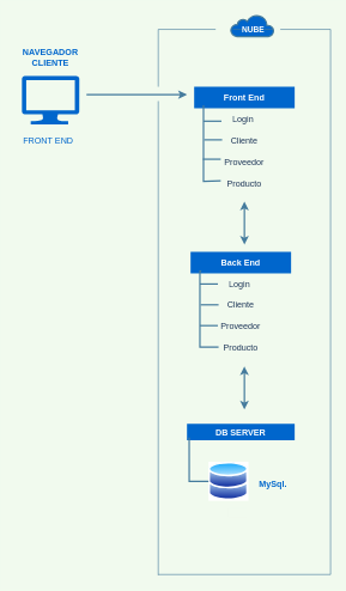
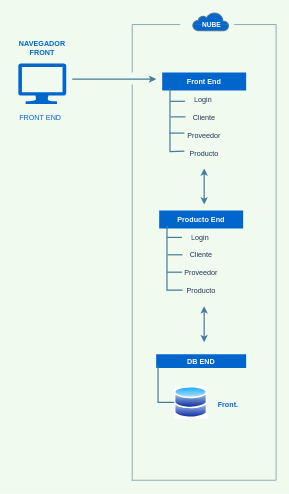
  <mxCell id="0" />
  <mxCell id="1" parent="0" />
  <mxCell id="2" value="Front End" style="swimlane;fontStyle=1;childLayout=stackLayout;horizontal=1;startSize=30;horizontalStack=0;resizeParent=1;resizeParentMax=0;resizeLast=0;collapsible=1;marginBottom=0;whiteSpace=wrap;html=1;align=center;fillColor=#0066CC;strokeColor=none;fontColor=#FFFFFF;" vertex="1" parent="1"><mxGeometry x="270" y="120" width="140" height="150" as="geometry"><mxRectangle x="260" y="-200" width="90" height="30" as="alternateBounds" /></mxGeometry></mxCell>
  <mxCell id="3" value="Login&amp;nbsp;" style="text;strokeColor=none;fillColor=none;align=center;verticalAlign=middle;spacingLeft=4;spacingRight=4;overflow=hidden;points=[[0,0.5],[1,0.5]];portConstraint=eastwest;rotatable=0;whiteSpace=wrap;html=1;fontColor=#1D3557;" vertex="1" parent="2"><mxGeometry y="30" width="140" height="30" as="geometry" /></mxCell>
  <mxCell id="4" value="Cliente" style="text;strokeColor=none;fillColor=none;align=center;verticalAlign=middle;spacingLeft=4;spacingRight=4;overflow=hidden;points=[[0,0.5],[1,0.5]];portConstraint=eastwest;rotatable=0;whiteSpace=wrap;html=1;fontColor=#1D3557;" vertex="1" parent="2"><mxGeometry y="60" width="140" height="30" as="geometry" /></mxCell>
  <mxCell id="5" value="" style="edgeStyle=segmentEdgeStyle;endArrow=none;html=1;rounded=0;labelBackgroundColor=none;strokeColor=#457B9D;fontColor=#FFFFFF;fillColor=#A8DADC;exitX=0.029;exitY=0;exitDx=0;exitDy=0;exitPerimeter=0;endFill=0;strokeWidth=2;" edge="1" parent="2"><mxGeometry width="50" height="50" relative="1" as="geometry"><mxPoint x="13.0" y="26" as="sourcePoint" /><mxPoint x="37" y="131" as="targetPoint" /><Array as="points"><mxPoint x="13" y="132" /></Array></mxGeometry></mxCell>
  <mxCell id="6" value="Proveedor" style="text;strokeColor=none;fillColor=none;align=center;verticalAlign=middle;spacingLeft=4;spacingRight=4;overflow=hidden;points=[[0,0.5],[1,0.5]];portConstraint=eastwest;rotatable=0;whiteSpace=wrap;html=1;fontColor=#1D3557;" vertex="1" parent="2"><mxGeometry y="90" width="140" height="30" as="geometry" /></mxCell>
  <mxCell id="7" value="Producto" style="text;strokeColor=none;fillColor=none;align=center;verticalAlign=middle;spacingLeft=4;spacingRight=4;overflow=hidden;points=[[0,0.5],[1,0.5]];portConstraint=eastwest;rotatable=0;whiteSpace=wrap;html=1;fontColor=#1D3557;" vertex="1" parent="2"><mxGeometry y="120" width="140" height="30" as="geometry" /></mxCell>
- <mxCell id="8" value="Back End" style="swimlane;fontStyle=1;childLayout=stackLayout;horizontal=1;startSize=30;horizontalStack=0;resizeParent=1;resizeParentMax=0;resizeLast=0;collapsible=1;marginBottom=0;whiteSpace=wrap;fillColor=#0066CC;align=center;strokeColor=none;fontColor=#FFFFFF;" vertex="1" parent="1"><mxGeometry x="265" y="350" width="140" height="150" as="geometry" /></mxCell>
+ <mxCell id="8" value="Producto End" style="swimlane;fontStyle=1;childLayout=stackLayout;horizontal=1;startSize=30;horizontalStack=0;resizeParent=1;resizeParentMax=0;resizeLast=0;collapsible=1;marginBottom=0;whiteSpace=wrap;fillColor=#0066CC;align=center;strokeColor=none;fontColor=#FFFFFF;" vertex="1" parent="1"><mxGeometry x="265" y="350" width="140" height="150" as="geometry" /></mxCell>
  <mxCell id="9" value="Login&amp;nbsp;" style="text;strokeColor=none;fillColor=none;align=center;verticalAlign=middle;spacingLeft=4;spacingRight=4;overflow=hidden;points=[[0,0.5],[1,0.5]];portConstraint=eastwest;rotatable=0;whiteSpace=wrap;html=1;fontColor=#1D3557;" vertex="1" parent="8"><mxGeometry y="30" width="140" height="30" as="geometry" /></mxCell>
  <mxCell id="10" value="Cliente" style="text;strokeColor=none;fillColor=none;align=center;verticalAlign=middle;spacingLeft=4;spacingRight=4;overflow=hidden;points=[[0,0.5],[1,0.5]];portConstraint=eastwest;rotatable=0;whiteSpace=wrap;html=1;fontColor=#1D3557;" vertex="1" parent="8"><mxGeometry y="60" width="140" height="30" as="geometry" /></mxCell>
  <mxCell id="11" value="Proveedor" style="text;strokeColor=none;fillColor=none;align=center;verticalAlign=middle;spacingLeft=4;spacingRight=4;overflow=hidden;points=[[0,0.5],[1,0.5]];portConstraint=eastwest;rotatable=0;whiteSpace=wrap;html=1;fontColor=#1D3557;" vertex="1" parent="8"><mxGeometry y="90" width="140" height="30" as="geometry" /></mxCell>
  <mxCell id="12" value="Producto" style="text;strokeColor=none;fillColor=none;align=center;verticalAlign=middle;spacingLeft=4;spacingRight=4;overflow=hidden;points=[[0,0.5],[1,0.5]];portConstraint=eastwest;rotatable=0;whiteSpace=wrap;html=1;fontColor=#1D3557;" vertex="1" parent="8"><mxGeometry y="120" width="140" height="30" as="geometry" /></mxCell>
  <mxCell id="13" style="edgeStyle=orthogonalEdgeStyle;rounded=0;orthogonalLoop=1;jettySize=auto;html=1;strokeColor=#457B9D;fontSize=25;fontColor=#1D3557;fillColor=#A8DADC;labelBackgroundColor=#F1FAEE;strokeWidth=2;" edge="1" parent="1"><mxGeometry relative="1" as="geometry"><mxPoint x="120" y="131" as="sourcePoint" /><mxPoint x="260" y="131" as="targetPoint" /></mxGeometry></mxCell>
  <mxCell id="14" value="" style="verticalLabelPosition=bottom;html=1;verticalAlign=top;align=center;strokeColor=none;fillColor=#0066CC;shape=mxgraph.azure.computer;pointerEvents=1;fontColor=#1D3557;" vertex="1" parent="1"><mxGeometry x="30" y="105" width="80" height="67.5" as="geometry" /></mxCell>
  <mxCell id="15" value="" style="html=1;verticalLabelPosition=bottom;align=center;verticalAlign=top;strokeWidth=2;strokeColor=#457B9D;shadow=0;dashed=0;shape=mxgraph.ios7.icons.cloud;fillColor=#0066CC;fontColor=#1D3557;" vertex="1" parent="1"><mxGeometry x="321" y="20" width="60" height="30" as="geometry" /></mxCell>
- <mxCell id="16" value="DB SERVER" style="swimlane;html=1;fillColor=#0066CC;strokeColor=none;fontColor=#FFFFFF;whiteSpace=wrap;" vertex="1" parent="1"><mxGeometry x="260" y="590" width="150" height="160" as="geometry" /></mxCell>
+ <mxCell id="16" value="DB END" style="swimlane;html=1;fillColor=#0066CC;strokeColor=none;fontColor=#FFFFFF;whiteSpace=wrap;" vertex="1" parent="1"><mxGeometry x="260" y="590" width="150" height="160" as="geometry" /></mxCell>
  <mxCell id="17" value="&lt;div style=&quot;&quot;&gt;&lt;span style=&quot;white-space: pre;&quot;&gt;&#09;&lt;/span&gt;&lt;/div&gt;" style="aspect=fixed;perimeter=ellipsePerimeter;html=1;align=right;shadow=0;dashed=0;spacingTop=3;image;image=img/lib/active_directory/databases.svg;strokeColor=#457B9D;strokeWidth=7;fontColor=#1D3557;fillColor=#A8DADC;imageBackground=default;labelBackgroundColor=#F1FAEE;" vertex="1" parent="16"><mxGeometry x="30" y="52.75" width="55.61" height="54.5" as="geometry" /></mxCell>
  <mxCell id="18" value="" style="edgeStyle=segmentEdgeStyle;endArrow=none;html=1;rounded=0;labelBackgroundColor=none;strokeColor=#457B9D;fontColor=#FFFFFF;fillColor=#A8DADC;exitX=-0.013;exitY=0.119;exitDx=0;exitDy=0;exitPerimeter=0;endFill=0;strokeWidth=2;" edge="1" parent="16"><mxGeometry width="50" height="50" relative="1" as="geometry"><mxPoint x="3.05" y="19.04" as="sourcePoint" /><mxPoint x="30" y="80" as="targetPoint" /><Array as="points"><mxPoint x="3" y="80" /></Array></mxGeometry></mxCell>
- <mxCell id="19" value="MySql." style="shape=ext;double=1;rounded=0;whiteSpace=wrap;html=1;strokeColor=none;fontColor=#0066CC;fillColor=none;fontStyle=1" vertex="1" parent="16"><mxGeometry x="80" y="67.25" width="80" height="32.75" as="geometry" /></mxCell>
+ <mxCell id="19" value="Front." style="shape=ext;double=1;rounded=0;whiteSpace=wrap;html=1;strokeColor=none;fontColor=#0066CC;fillColor=none;fontStyle=1" vertex="1" parent="16"><mxGeometry x="80" y="67.25" width="80" height="32.75" as="geometry" /></mxCell>
  <mxCell id="20" value="" style="endArrow=classic;startArrow=classic;html=1;rounded=0;strokeColor=#457B9D;fontColor=#1D3557;fillColor=#A8DADC;labelBackgroundColor=#F1FAEE;strokeWidth=2;" edge="1" parent="1"><mxGeometry width="50" height="50" relative="1" as="geometry"><mxPoint x="340" y="340" as="sourcePoint" /><mxPoint x="340" y="280" as="targetPoint" /></mxGeometry></mxCell>
  <mxCell id="21" value="" style="endArrow=classic;startArrow=classic;html=1;rounded=0;strokeColor=#457B9D;fontColor=#1D3557;fillColor=#A8DADC;labelBackgroundColor=#F1FAEE;strokeWidth=2;" edge="1" parent="1"><mxGeometry width="50" height="50" relative="1" as="geometry"><mxPoint x="340" y="570" as="sourcePoint" /><mxPoint x="340" y="510" as="targetPoint" /></mxGeometry></mxCell>
  <mxCell id="22" value="" style="endArrow=none;html=1;rounded=0;strokeColor=#457B9D;fontColor=#1D3557;fillColor=#A8DADC;" edge="1" parent="1"><mxGeometry width="50" height="50" relative="1" as="geometry"><mxPoint x="460" y="800" as="sourcePoint" /><mxPoint x="460" y="40" as="targetPoint" /></mxGeometry></mxCell>
  <mxCell id="23" value="" style="endArrow=none;html=1;rounded=0;strokeColor=#457B9D;fontColor=#1D3557;fillColor=#A8DADC;" edge="1" parent="1"><mxGeometry width="50" height="50" relative="1" as="geometry"><mxPoint x="220" y="801" as="sourcePoint" /><mxPoint x="220" y="140" as="targetPoint" /></mxGeometry></mxCell>
  <mxCell id="24" value="" style="endArrow=none;html=1;rounded=0;strokeColor=#457B9D;fontColor=#1D3557;fillColor=#A8DADC;" edge="1" parent="1"><mxGeometry width="50" height="50" relative="1" as="geometry"><mxPoint x="220" y="800" as="sourcePoint" /><mxPoint x="460" y="800" as="targetPoint" /></mxGeometry></mxCell>
  <mxCell id="25" value="" style="endArrow=none;html=1;rounded=0;strokeColor=#457B9D;fontColor=#1D3557;fillColor=#A8DADC;" edge="1" parent="1"><mxGeometry width="50" height="50" relative="1" as="geometry"><mxPoint x="390" y="40" as="sourcePoint" /><mxPoint x="460" y="40" as="targetPoint" /></mxGeometry></mxCell>
  <mxCell id="26" value="" style="endArrow=none;html=1;rounded=0;strokeColor=#457B9D;fontColor=#1D3557;fillColor=#A8DADC;" edge="1" parent="1"><mxGeometry width="50" height="50" relative="1" as="geometry"><mxPoint x="220" y="40" as="sourcePoint" /><mxPoint x="300" y="40" as="targetPoint" /></mxGeometry></mxCell>
  <mxCell id="27" value="" style="endArrow=none;html=1;rounded=0;strokeColor=#457B9D;fontColor=#1D3557;fillColor=#A8DADC;" edge="1" parent="1"><mxGeometry width="50" height="50" relative="1" as="geometry"><mxPoint x="220" y="120" as="sourcePoint" /><mxPoint x="220" y="40" as="targetPoint" /></mxGeometry></mxCell>
  <mxCell id="28" value="NUBE" style="endArrow=none;html=1;rounded=0;strokeColor=#457B9D;fontColor=#FFFFFF;fillColor=#A8DADC;labelBackgroundColor=none;fontStyle=1" edge="1" parent="1"><mxGeometry width="50" height="50" relative="1" as="geometry"><mxPoint x="324" y="40" as="sourcePoint" /><mxPoint x="380" y="40" as="targetPoint" /></mxGeometry></mxCell>
  <mxCell id="29" value="" style="line;strokeWidth=2;html=1;strokeColor=#457B9D;fontColor=#FFFFFF;fillColor=#0066CC;" vertex="1" parent="1"><mxGeometry x="282" y="216" width="25" height="10" as="geometry" /></mxCell>
  <mxCell id="30" value="" style="line;strokeWidth=2;html=1;strokeColor=#457B9D;fontColor=#FFFFFF;fillColor=#0066CC;" vertex="1" parent="1"><mxGeometry x="284" y="189" width="25" height="10" as="geometry" /></mxCell>
  <mxCell id="31" value="" style="line;strokeWidth=2;html=1;strokeColor=#457B9D;fontColor=#FFFFFF;fillColor=#0066CC;" vertex="1" parent="1"><mxGeometry x="283" y="163" width="25" height="10" as="geometry" /></mxCell>
  <mxCell id="32" value="" style="edgeStyle=segmentEdgeStyle;endArrow=none;html=1;rounded=0;labelBackgroundColor=none;strokeColor=#457B9D;fontColor=#FFFFFF;fillColor=#A8DADC;endFill=0;strokeWidth=2;" edge="1" parent="1"><mxGeometry width="50" height="50" relative="1" as="geometry"><mxPoint x="280" y="377" as="sourcePoint" /><mxPoint x="304" y="483" as="targetPoint" /><Array as="points"><mxPoint x="278" y="483" /></Array></mxGeometry></mxCell>
  <mxCell id="33" value="" style="line;strokeWidth=2;html=1;strokeColor=#457B9D;fontColor=#FFFFFF;fillColor=#0066CC;" vertex="1" parent="1"><mxGeometry x="278" y="448" width="25" height="10" as="geometry" /></mxCell>
  <mxCell id="34" value="" style="line;strokeWidth=2;html=1;strokeColor=#457B9D;fontColor=#FFFFFF;fillColor=#0066CC;" vertex="1" parent="1"><mxGeometry x="279" y="419" width="25" height="10" as="geometry" /></mxCell>
  <mxCell id="35" value="" style="line;strokeWidth=2;html=1;strokeColor=#457B9D;fontColor=#FFFFFF;fillColor=#0066CC;" vertex="1" parent="1"><mxGeometry x="278" y="390" width="25" height="10" as="geometry" /></mxCell>
- <mxCell id="36" value="NAVEGADOR CLIENTE" style="shape=ext;double=1;rounded=0;whiteSpace=wrap;html=1;strokeColor=none;fontColor=#0066CC;fillColor=none;fontStyle=1;fontSize=12;" vertex="1" parent="1"><mxGeometry x="20" y="50" width="100" height="60" as="geometry" /></mxCell>
+ <mxCell id="36" value="NAVEGADOR FRONT" style="shape=ext;double=1;rounded=0;whiteSpace=wrap;html=1;strokeColor=none;fontColor=#0066CC;fillColor=none;fontStyle=1;fontSize=12;" vertex="1" parent="1"><mxGeometry x="20" y="50" width="100" height="60" as="geometry" /></mxCell>
  <mxCell id="37" value="FRONT END" style="text;strokeColor=none;fillColor=none;html=1;whiteSpace=wrap;verticalAlign=middle;overflow=hidden;fontSize=12;fontColor=#0066CC;" vertex="1" parent="1"><mxGeometry x="30" y="155" width="100" height="80" as="geometry" /></mxCell>
